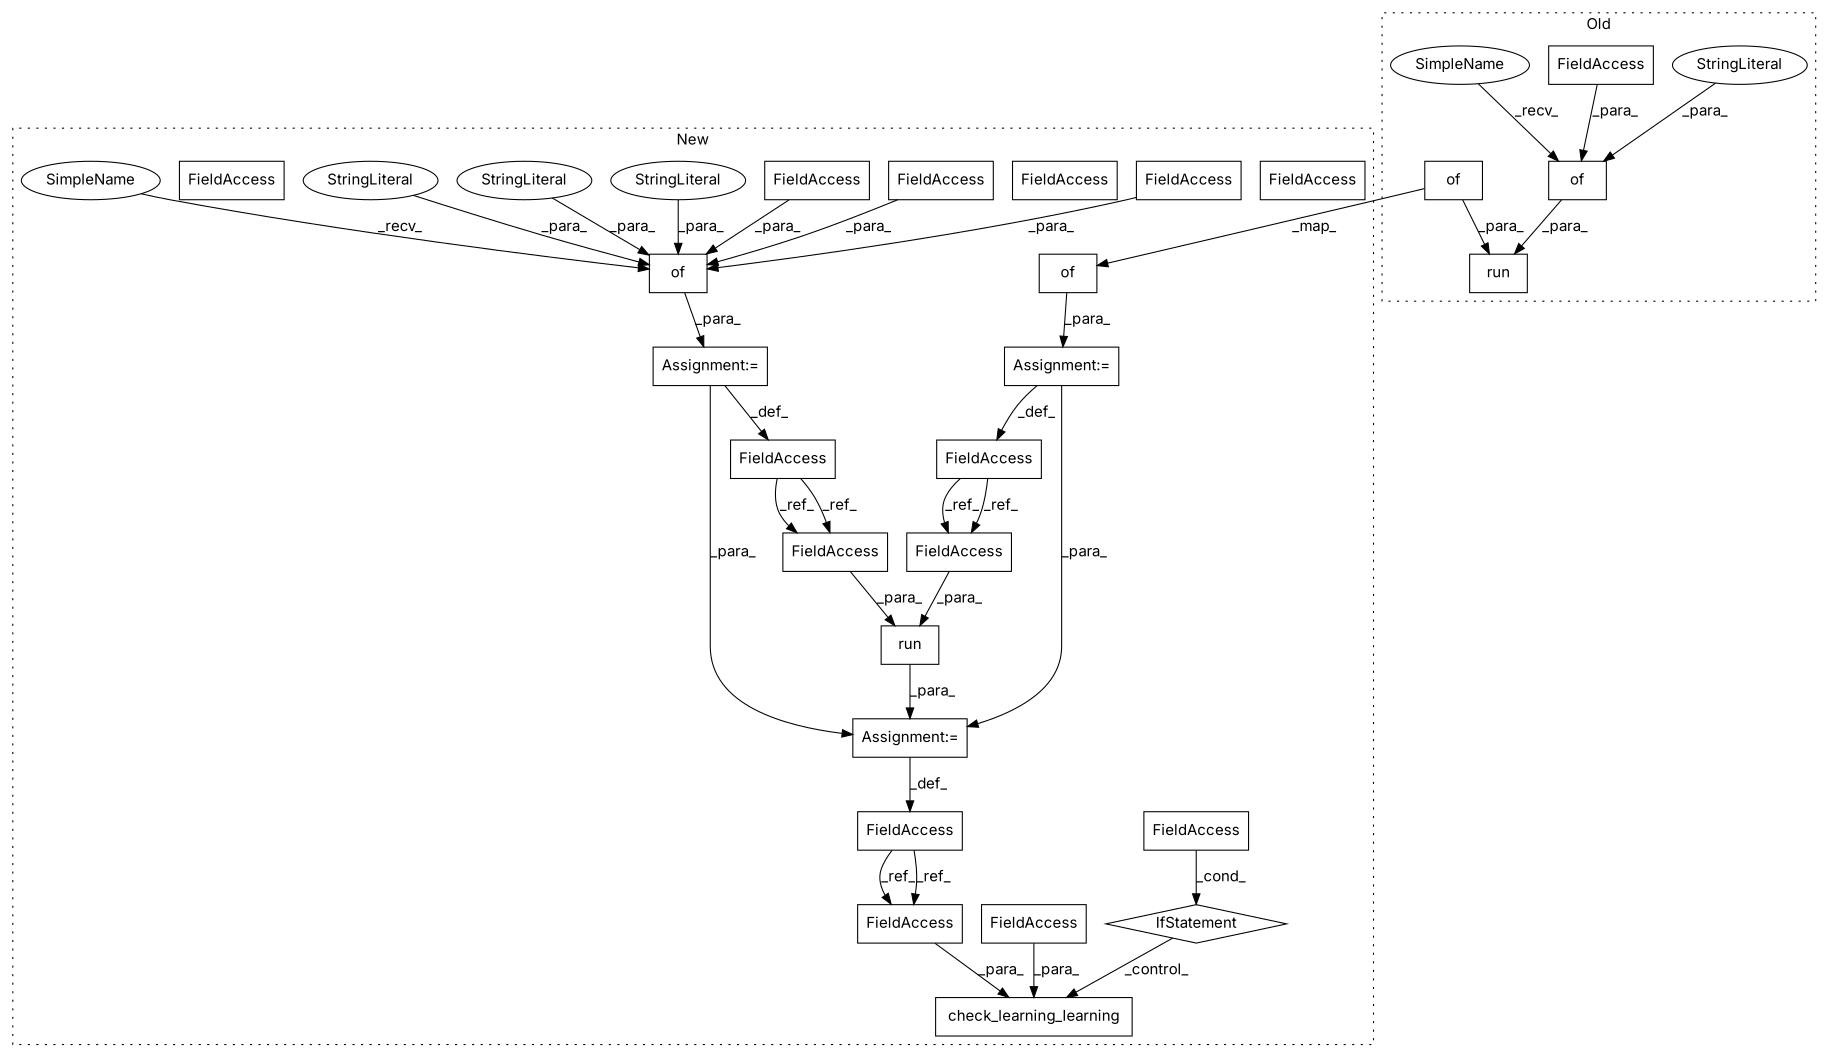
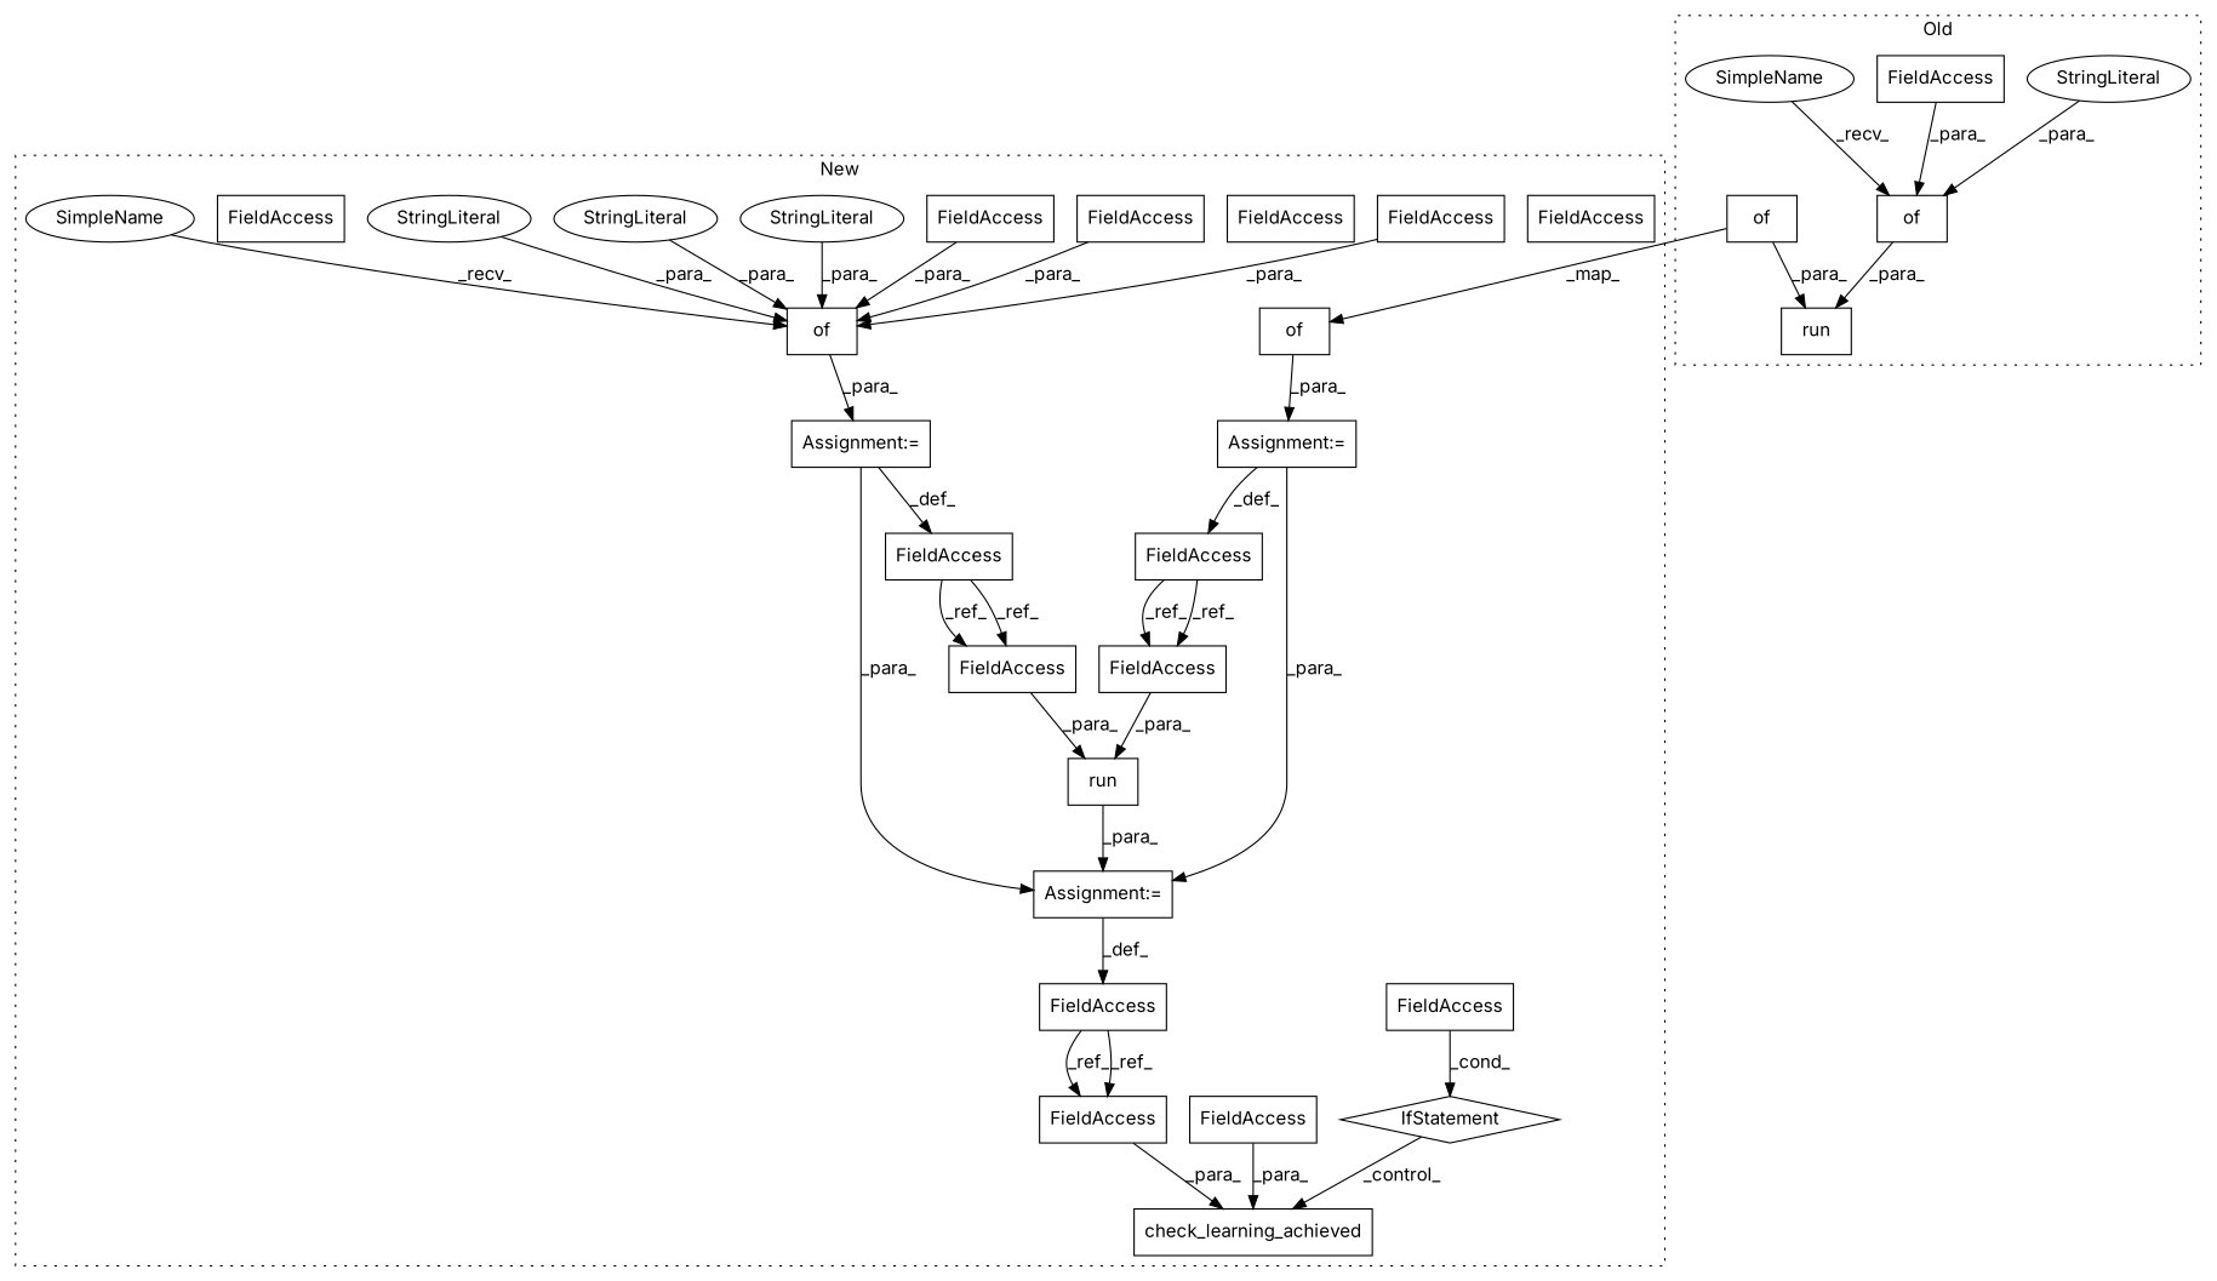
  digraph {
    fontname=Inter
    node [a=22 l=4 s=3317 shape=box fontname=Inter]
    edge [fontname=Inter]
    n1 [a=32 l="4,1" label=run s="3312,3856"]
    n2 [a=32 l="3,1" label=of s="3326,3383"]
    n3 [a=45 l=21 label=StringLiteral s=3357 shape=ellipse]
    n4 [label=FieldAccess s=3347]
    n5 [a=32 l="3,1" label=of s="3389,3855"]
    n6 [a=42 l=3 label=SimpleName s=3322 shape=ellipse]
-   n7 [a=32 l="24,1" label=check_learning_learning s="3293,3341"]
+   n7 [a=32 l="24,1" label=check_learning_achieved s="3293,3341"]
    n8 [label=FieldAccess s=3269]
    n9 [l=7 label=FieldAccess]
    n10 [label=FieldAccess s=3325]
    n11 [l=7 label=FieldAccess s=3222]
    n12 [a=32 l="3,1" label=of s="3097,3213"]
    n13 [label=FieldAccess s=3155]
    n14 [label=FieldAccess s=3088]
    n15 [label=FieldAccess s=3252]
    n16 [label=FieldAccess s=3121]
    n17 [label=FieldAccess s=3197]
    n18 [a=25 l="4,2" label=IfStatement s="3265,3281" shape=diamond]
    n19 [a=32 l="4,1" label=run s="3235,3256"]
    n20 [l=6 label=FieldAccess s=2577]
    n21 [a=7 l=1 label="Assignment:=" s=3229]
    n22 [a=7 l=1 label="Assignment:=" s=3092]
    n23 [a=45 l=21 label=StringLiteral s=3175 shape=ellipse]
    n24 [a=45 l=17 label=StringLiteral s=3137 shape=ellipse]
    n25 [a=45 l=20 label=StringLiteral s=3100 shape=ellipse]
    n26 [l=6 label=FieldAccess s=3245]
    n27 [a=32 l="3,1" label=of s="2588,3079"]
    n28 [a=7 l=1 label="Assignment:=" s=2583]
    n29 [l=6 label=FieldAccess s=3245]
    n30 [label=FieldAccess s=3252]
    n31 [l=7 label=FieldAccess]
    n32 [a=42 l=3 label=SimpleName s=3093 shape=ellipse]
    subgraph cluster_1 {
      label=Old
      style=dotted
      n1
      n2
      n3
      n4
      n5
      n6
    }
    subgraph cluster_2 {
      label=New
      style=dotted
      n7
      n8
      n9
      n10
      n11
      n12
      n13
      n14
      n15
      n16
      n17
      n18
      n19
      n20
      n21
      n22
      n23
      n24
      n25
      n26
      n27
      n28
      n29
      n30
      n31
      n32
    }
    n2 -> n1 [label=_para_]
    n3 -> n2 [label=_para_]
    n4 -> n2 [label=_para_]
    n5 -> n1 [label=_para_]
    n5 -> n27 [label=_map_]
    n6 -> n2 [label=_recv_]
    n8 -> n18 [label=_cond_]
    n10 -> n7 [label=_para_]
    n11 -> n31 [label=_ref_]
    n11 -> n31 [label=_ref_]
    n12 -> n22 [label=_para_]
    n13 -> n12 [label=_para_]
    n14 -> n30 [label=_ref_]
    n14 -> n30 [label=_ref_]
    n16 -> n12 [label=_para_]
    n17 -> n12 [label=_para_]
    n18 -> n7 [label=_control_]
    n19 -> n21 [label=_para_]
    n20 -> n29 [label=_ref_]
    n20 -> n29 [label=_ref_]
    n21 -> n11 [label=_def_]
    n22 -> n14 [label=_def_]
    n22 -> n21 [label=_para_]
    n23 -> n12 [label=_para_]
    n24 -> n12 [label=_para_]
    n25 -> n12 [label=_para_]
    n27 -> n28 [label=_para_]
    n28 -> n20 [label=_def_]
    n28 -> n21 [label=_para_]
    n29 -> n19 [label=_para_]
    n30 -> n19 [label=_para_]
    n31 -> n7 [label=_para_]
    n32 -> n12 [label=_recv_]
  }
